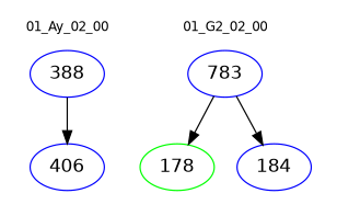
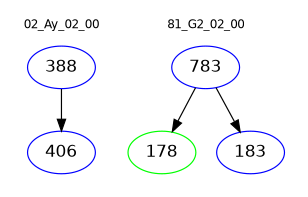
  digraph {
    fontname="DejaVu Sans"
    node [color=blue fontname="DejaVu Sans"]
    edge [color=black fontname="DejaVu Sans"]
    n1 [label=388]
    n2 [label=406]
    n3 [label=783]
    n4 [color=green label=178]
-   n5 [label=184]
+   n5 [label=183]
    subgraph cluster_1 {
      color=white
      fontsize=10
-     label="01_Ay_02_00"
+     label="02_Ay_02_00"
      n1
      n2
    }
    subgraph cluster_2 {
      color=white
      fontsize=10
-     label="01_G2_02_00"
+     label="81_G2_02_00"
      n3
      n4
      n5
    }
    n1 -> n2
    n3 -> n4
    n3 -> n5
  }
